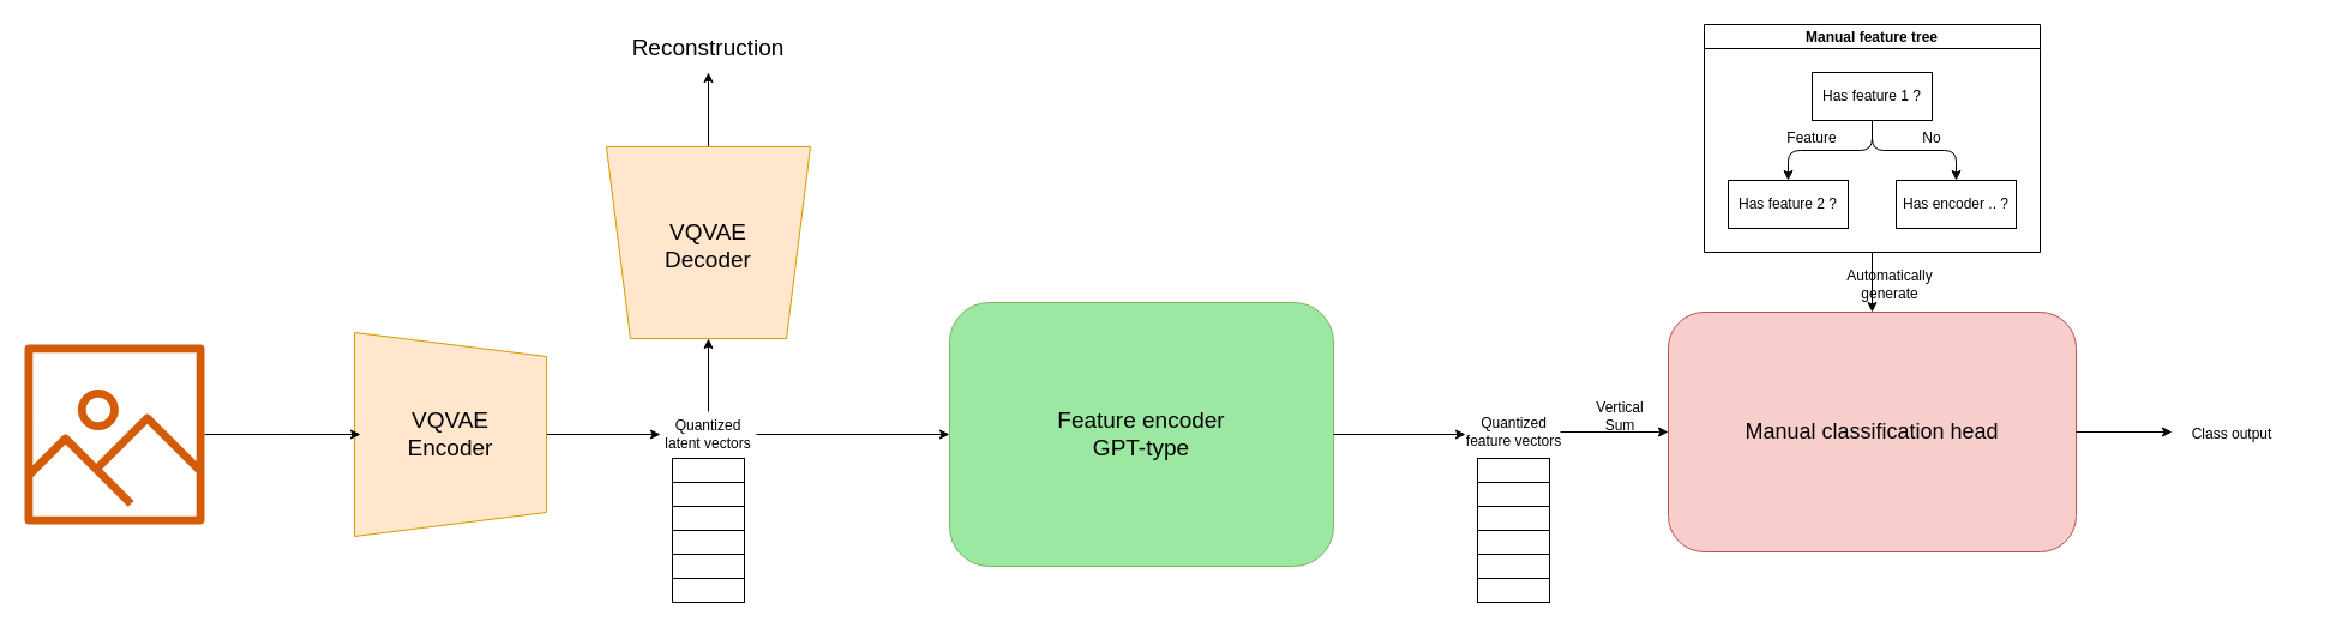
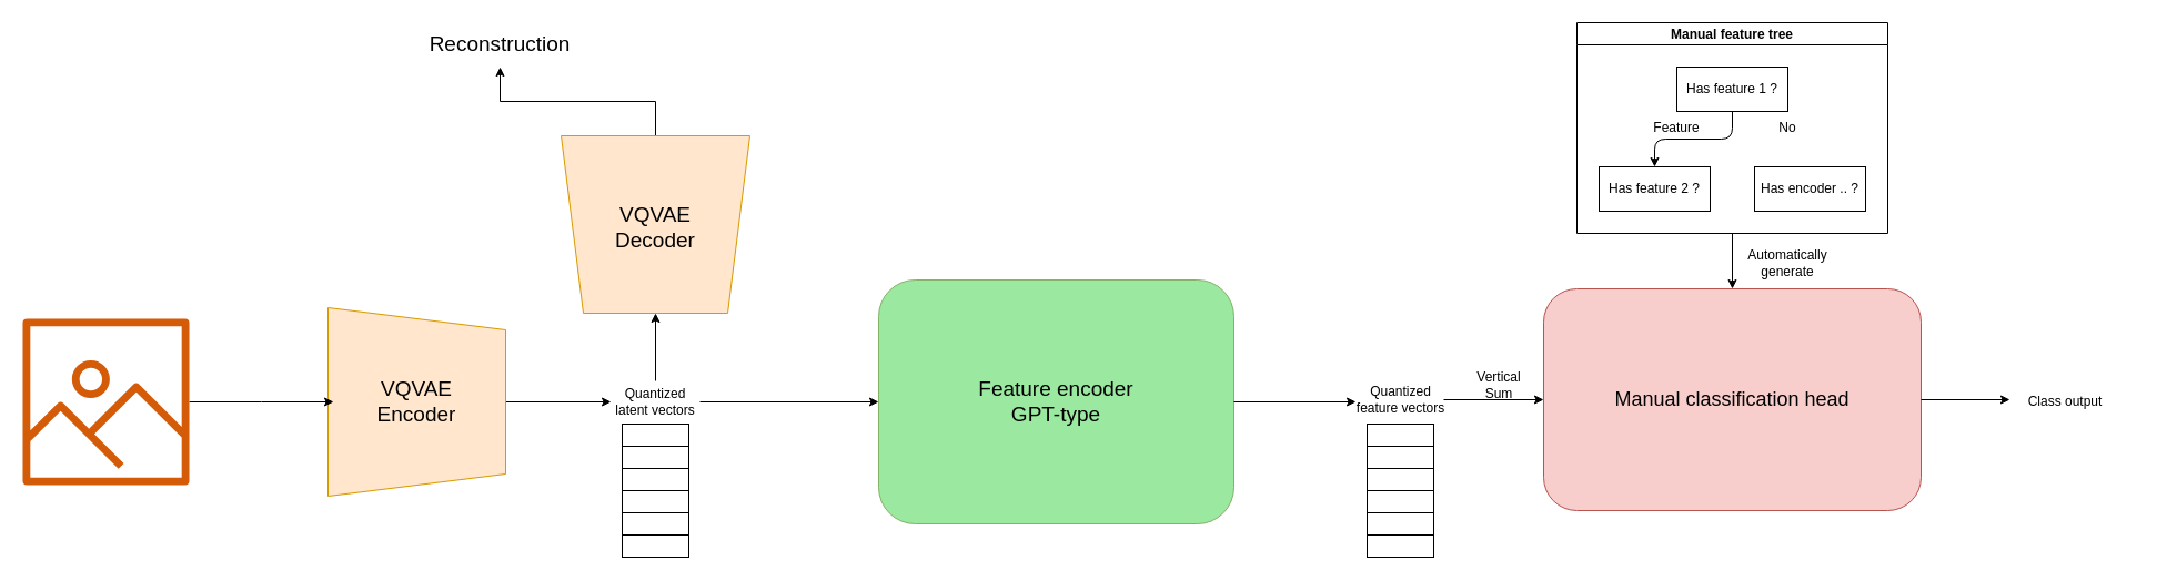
  <mxCell id="0" />
  <mxCell id="1" parent="0" />
  <mxCell id="2" value="Manual feature tree" style="swimlane;startSize=20;horizontal=1;childLayout=treeLayout;horizontalTree=0;resizable=0;containerType=tree;fontSize=12;" parent="1" vertex="1"><mxGeometry x="1420" y="20" width="280" height="190" as="geometry" /></mxCell>
  <mxCell id="3" value="Has feature 1 ?" style="whiteSpace=wrap;html=1;" parent="2" vertex="1"><mxGeometry x="90" y="40" width="100" height="40" as="geometry" /></mxCell>
  <mxCell id="4" value="Has feature 2 ?" style="whiteSpace=wrap;html=1;" parent="2" vertex="1"><mxGeometry x="20" y="130" width="100" height="40" as="geometry" /></mxCell>
  <mxCell id="5" value="" style="edgeStyle=elbowEdgeStyle;elbow=vertical;html=1;rounded=1;curved=0;sourcePerimeterSpacing=0;targetPerimeterSpacing=0;startSize=6;endSize=6;" parent="2" source="3" target="4" edge="1"><mxGeometry relative="1" as="geometry" /></mxCell>
  <mxCell id="6" value="Has encoder .. ?" style="whiteSpace=wrap;html=1;" parent="2" vertex="1"><mxGeometry x="160" y="130" width="100" height="40" as="geometry" /></mxCell>
- <mxCell id="7" value="" style="edgeStyle=elbowEdgeStyle;elbow=vertical;html=1;rounded=1;curved=0;sourcePerimeterSpacing=0;targetPerimeterSpacing=0;startSize=6;endSize=6;" parent="2" source="3" target="6" edge="1"><mxGeometry relative="1" as="geometry" /></mxCell>
  <mxCell id="8" value="Feature" style="text;html=1;strokeColor=none;fillColor=none;align=center;verticalAlign=middle;whiteSpace=wrap;rounded=0;" parent="2" vertex="1"><mxGeometry x="60" y="80" width="60" height="30" as="geometry" /></mxCell>
  <mxCell id="9" value="No" style="text;html=1;strokeColor=none;fillColor=none;align=center;verticalAlign=middle;whiteSpace=wrap;rounded=0;" parent="2" vertex="1"><mxGeometry x="160" y="80" width="60" height="30" as="geometry" /></mxCell>
  <mxCell id="10" value="" style="group" parent="1" vertex="1" connectable="0"><mxGeometry x="791" y="252" width="320" height="220" as="geometry" /></mxCell>
  <mxCell id="11" value="" style="rounded=1;whiteSpace=wrap;html=1;fillColor=#9BE8A1;strokeColor=#82b366;" parent="10" vertex="1"><mxGeometry width="320" height="220" as="geometry" /></mxCell>
  <mxCell id="12" value="&lt;div&gt;&lt;font style=&quot;font-size: 19px;&quot;&gt;Feature encoder&lt;br&gt;&lt;/font&gt;&lt;/div&gt;&lt;div&gt;&lt;font style=&quot;font-size: 19px;&quot;&gt;GPT-type&lt;br&gt;&lt;/font&gt;&lt;/div&gt;" style="text;html=1;strokeColor=none;fillColor=none;align=center;verticalAlign=middle;whiteSpace=wrap;rounded=0;" parent="10" vertex="1"><mxGeometry x="45" y="40" width="230" height="140" as="geometry" /></mxCell>
  <mxCell id="13" value="" style="rounded=0;whiteSpace=wrap;html=1;rotation=90;" parent="1" vertex="1"><mxGeometry x="1201" y="412" width="120" height="60" as="geometry" /></mxCell>
  <mxCell id="14" value="" style="rounded=0;whiteSpace=wrap;html=1;rotation=90;" parent="1" vertex="1"><mxGeometry x="1251" y="362" width="20" height="60" as="geometry" /></mxCell>
  <mxCell id="15" value="" style="rounded=0;whiteSpace=wrap;html=1;rotation=90;" parent="1" vertex="1"><mxGeometry x="1251" y="382" width="20" height="60" as="geometry" /></mxCell>
  <mxCell id="16" value="" style="rounded=0;whiteSpace=wrap;html=1;rotation=90;" parent="1" vertex="1"><mxGeometry x="1251" y="402" width="20" height="60" as="geometry" /></mxCell>
  <mxCell id="17" value="" style="rounded=0;whiteSpace=wrap;html=1;rotation=90;" parent="1" vertex="1"><mxGeometry x="1251" y="422" width="20" height="60" as="geometry" /></mxCell>
  <mxCell id="18" value="" style="rounded=0;whiteSpace=wrap;html=1;rotation=90;" parent="1" vertex="1"><mxGeometry x="1251" y="442" width="20" height="60" as="geometry" /></mxCell>
  <mxCell id="19" value="" style="endArrow=classic;html=1;rounded=0;" parent="1" edge="1"><mxGeometry width="50" height="50" relative="1" as="geometry"><mxPoint x="1111" y="362" as="sourcePoint" /><mxPoint x="1221" y="362" as="targetPoint" /></mxGeometry></mxCell>
  <mxCell id="20" value="" style="group" parent="1" vertex="1" connectable="0"><mxGeometry x="1390" y="260" width="340" height="200" as="geometry" /></mxCell>
  <mxCell id="21" value="" style="rounded=1;whiteSpace=wrap;html=1;fillColor=#f8cecc;strokeColor=#b85450;" parent="20" vertex="1"><mxGeometry width="340" height="200" as="geometry" /></mxCell>
  <mxCell id="22" value="&lt;font style=&quot;font-size: 18px;&quot;&gt;Manual classification head&lt;br&gt;&lt;/font&gt;" style="text;html=1;strokeColor=none;fillColor=none;align=center;verticalAlign=middle;whiteSpace=wrap;rounded=0;" parent="20" vertex="1"><mxGeometry x="55" y="30" width="230" height="140" as="geometry" /></mxCell>
  <mxCell id="23" value="" style="endArrow=classic;html=1;rounded=0;exitX=0.5;exitY=1;exitDx=0;exitDy=0;entryX=0.5;entryY=0;entryDx=0;entryDy=0;" parent="1" source="2" target="21" edge="1"><mxGeometry width="50" height="50" relative="1" as="geometry"><mxPoint x="1240" y="350" as="sourcePoint" /><mxPoint x="1290" y="300" as="targetPoint" /></mxGeometry></mxCell>
  <mxCell id="24" value="" style="endArrow=classic;html=1;rounded=0;entryX=0;entryY=0.5;entryDx=0;entryDy=0;" parent="1" target="21" edge="1"><mxGeometry width="50" height="50" relative="1" as="geometry"><mxPoint x="1300" y="360" as="sourcePoint" /><mxPoint x="1290" y="300" as="targetPoint" /></mxGeometry></mxCell>
  <mxCell id="25" value="" style="endArrow=classic;html=1;rounded=0;exitX=1;exitY=0.5;exitDx=0;exitDy=0;" parent="1" source="21" edge="1"><mxGeometry width="50" height="50" relative="1" as="geometry"><mxPoint x="1370" y="430" as="sourcePoint" /><mxPoint x="1810" y="360" as="targetPoint" /></mxGeometry></mxCell>
  <mxCell id="26" value="Class output" style="text;html=1;strokeColor=none;fillColor=none;align=center;verticalAlign=middle;whiteSpace=wrap;rounded=0;" parent="1" vertex="1"><mxGeometry x="1790" y="332" width="140" height="60" as="geometry" /></mxCell>
- <mxCell id="27" value="Automatically generate" style="text;html=1;strokeColor=none;fillColor=none;align=center;verticalAlign=middle;whiteSpace=wrap;rounded=0;" parent="1" vertex="1"><mxGeometry x="1515" y="222" width="120" height="30" as="geometry" /></mxCell>
+ <mxCell id="27" value="Automatically generate" style="text;html=1;strokeColor=none;fillColor=none;align=center;verticalAlign=middle;whiteSpace=wrap;rounded=0;" parent="1" vertex="1"><mxGeometry x="1550" y="222" width="120" height="30" as="geometry" /></mxCell>
  <mxCell id="28" value="" style="group;" vertex="1" connectable="0" parent="1"><mxGeometry x="300" y="252" width="330" height="220" as="geometry" /></mxCell>
  <mxCell id="29" style="edgeStyle=orthogonalEdgeStyle;rounded=0;orthogonalLoop=1;jettySize=auto;html=1;entryX=0;entryY=0.5;entryDx=0;entryDy=0;" edge="1" parent="28" source="30" target="32"><mxGeometry relative="1" as="geometry" /></mxCell>
  <mxCell id="30" value="" style="shape=trapezoid;perimeter=trapezoidPerimeter;whiteSpace=wrap;html=1;fixedSize=1;rotation=90;fillColor=#ffe6cc;strokeColor=#d79b00;" vertex="1" parent="28"><mxGeometry x="-10" y="30" width="170" height="160" as="geometry" /></mxCell>
  <mxCell id="31" value="&lt;div&gt;&lt;font style=&quot;font-size: 19px;&quot;&gt;VQVAE&lt;/font&gt;&lt;/div&gt;&lt;div&gt;&lt;font style=&quot;font-size: 19px;&quot;&gt;Encoder&lt;/font&gt;&lt;/div&gt;" style="text;html=1;strokeColor=none;fillColor=none;align=center;verticalAlign=middle;whiteSpace=wrap;rounded=0;" vertex="1" parent="28"><mxGeometry x="25" y="75" width="100" height="70" as="geometry" /></mxCell>
  <mxCell id="32" value="Quantized latent vectors" style="text;html=1;strokeColor=none;fillColor=none;align=center;verticalAlign=middle;whiteSpace=wrap;rounded=0;" vertex="1" parent="28"><mxGeometry x="250" y="91" width="80" height="38" as="geometry" /></mxCell>
  <mxCell id="33" style="edgeStyle=orthogonalEdgeStyle;rounded=0;orthogonalLoop=1;jettySize=auto;html=1;entryX=0;entryY=0.5;entryDx=0;entryDy=0;" edge="1" parent="1" source="32" target="11"><mxGeometry relative="1" as="geometry" /></mxCell>
  <mxCell id="34" style="edgeStyle=orthogonalEdgeStyle;rounded=0;orthogonalLoop=1;jettySize=auto;html=1;entryX=0;entryY=0.5;entryDx=0;entryDy=0;" edge="1" parent="1" source="35"><mxGeometry relative="1" as="geometry"><mxPoint x="300" y="362" as="targetPoint" /></mxGeometry></mxCell>
  <mxCell id="35" value="" style="sketch=0;outlineConnect=0;fontColor=#232F3E;gradientColor=none;fillColor=#D45B07;strokeColor=none;dashed=0;verticalLabelPosition=bottom;verticalAlign=top;align=center;html=1;fontSize=12;fontStyle=0;aspect=fixed;pointerEvents=1;shape=mxgraph.aws4.container_registry_image;" vertex="1" parent="1"><mxGeometry x="20" y="287" width="150" height="150" as="geometry" /></mxCell>
  <mxCell id="36" style="edgeStyle=orthogonalEdgeStyle;rounded=0;orthogonalLoop=1;jettySize=auto;html=1;entryX=0.5;entryY=1;entryDx=0;entryDy=0;" edge="1" parent="1" source="37" target="40"><mxGeometry relative="1" as="geometry" /></mxCell>
  <mxCell id="37" value="" style="shape=trapezoid;perimeter=trapezoidPerimeter;whiteSpace=wrap;html=1;fixedSize=1;rotation=-180;fillColor=#ffe6cc;strokeColor=#d79b00;" vertex="1" parent="1"><mxGeometry x="505" y="122" width="170" height="160" as="geometry" /></mxCell>
  <mxCell id="38" style="edgeStyle=orthogonalEdgeStyle;rounded=0;orthogonalLoop=1;jettySize=auto;html=1;exitX=0.5;exitY=0;exitDx=0;exitDy=0;entryX=0.5;entryY=0;entryDx=0;entryDy=0;" edge="1" parent="1" source="32" target="37"><mxGeometry relative="1" as="geometry" /></mxCell>
  <mxCell id="39" value="&lt;div&gt;&lt;font style=&quot;font-size: 19px;&quot;&gt;VQVAE&lt;/font&gt;&lt;/div&gt;&lt;div&gt;&lt;font style=&quot;font-size: 19px;&quot;&gt;Decoder&lt;br&gt;&lt;/font&gt;&lt;/div&gt;" style="text;html=1;strokeColor=none;fillColor=none;align=center;verticalAlign=middle;whiteSpace=wrap;rounded=0;" vertex="1" parent="1"><mxGeometry x="540" y="170" width="100" height="70" as="geometry" /></mxCell>
- <mxCell id="40" value="&lt;font style=&quot;font-size: 19px;&quot;&gt;Reconstruction&lt;/font&gt;" style="text;html=1;strokeColor=none;fillColor=none;align=center;verticalAlign=middle;whiteSpace=wrap;rounded=0;" vertex="1" parent="1"><mxGeometry x="515" y="20" width="150" height="40" as="geometry" /></mxCell>
+ <mxCell id="40" value="&lt;font style=&quot;font-size: 19px;&quot;&gt;Reconstruction&lt;/font&gt;" style="text;html=1;strokeColor=none;fillColor=none;align=center;verticalAlign=middle;whiteSpace=wrap;rounded=0;" vertex="1" parent="1"><mxGeometry x="375" y="20" width="150" height="40" as="geometry" /></mxCell>
  <mxCell id="41" value="" style="rounded=0;whiteSpace=wrap;html=1;rotation=90;" vertex="1" parent="1"><mxGeometry x="530" y="412" width="120" height="60" as="geometry" /></mxCell>
  <mxCell id="42" value="" style="rounded=0;whiteSpace=wrap;html=1;rotation=90;" vertex="1" parent="1"><mxGeometry x="580" y="362" width="20" height="60" as="geometry" /></mxCell>
  <mxCell id="43" value="" style="rounded=0;whiteSpace=wrap;html=1;rotation=90;" vertex="1" parent="1"><mxGeometry x="580" y="382" width="20" height="60" as="geometry" /></mxCell>
  <mxCell id="44" value="" style="rounded=0;whiteSpace=wrap;html=1;rotation=90;" vertex="1" parent="1"><mxGeometry x="580" y="402" width="20" height="60" as="geometry" /></mxCell>
  <mxCell id="45" value="" style="rounded=0;whiteSpace=wrap;html=1;rotation=90;" vertex="1" parent="1"><mxGeometry x="580" y="422" width="20" height="60" as="geometry" /></mxCell>
  <mxCell id="46" value="" style="rounded=0;whiteSpace=wrap;html=1;rotation=90;" vertex="1" parent="1"><mxGeometry x="580" y="442" width="20" height="60" as="geometry" /></mxCell>
  <mxCell id="47" value="Quantized feature vectors" style="text;html=1;strokeColor=none;fillColor=none;align=center;verticalAlign=middle;whiteSpace=wrap;rounded=0;" vertex="1" parent="1"><mxGeometry x="1217" y="341" width="89" height="38" as="geometry" /></mxCell>
  <mxCell id="48" value="Vertical Sum" style="text;html=1;strokeColor=none;fillColor=none;align=center;verticalAlign=middle;whiteSpace=wrap;rounded=0;" vertex="1" parent="1"><mxGeometry x="1320" y="332" width="60" height="30" as="geometry" /></mxCell>
